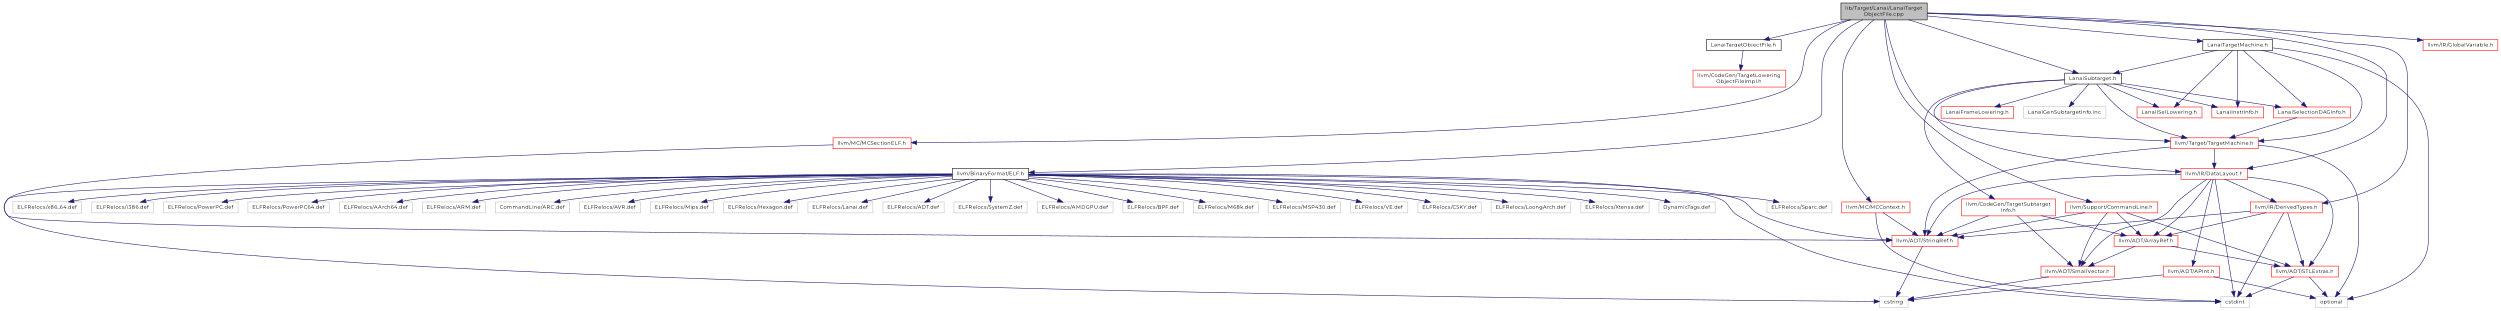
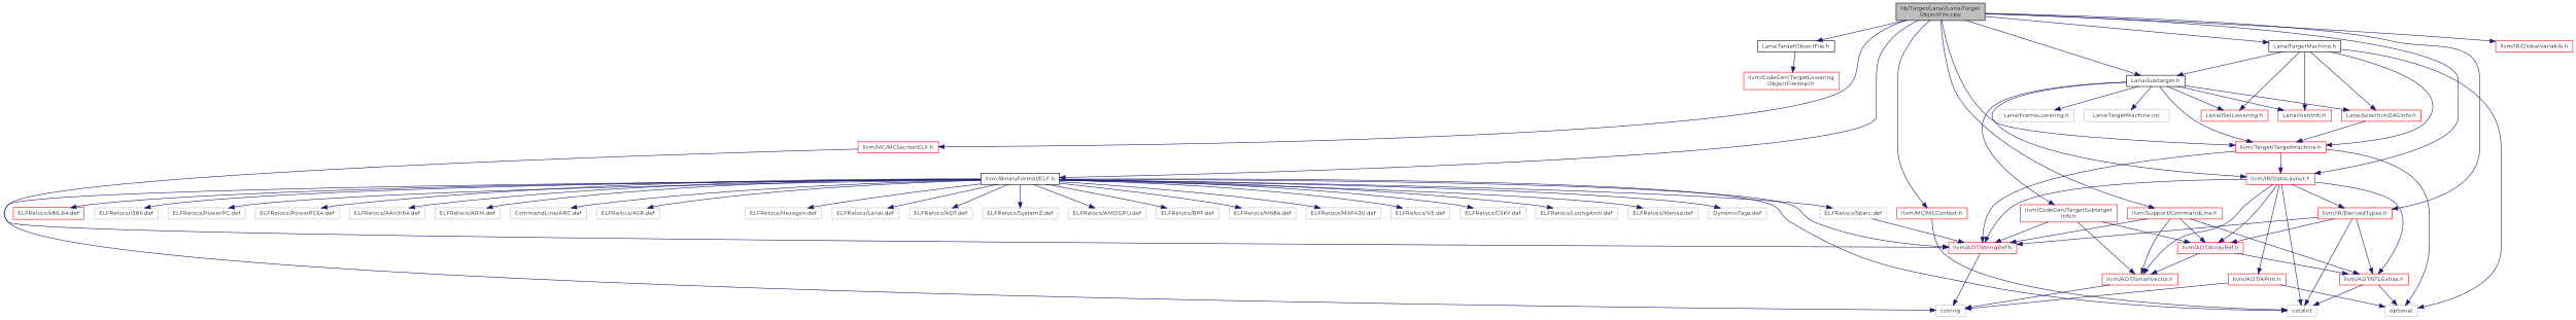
  digraph {
    fontname=Montserrat
    node [color=grey75 fontname=Montserrat fontsize=10 shape=record]
    edge [color=midnightblue fontname=Montserrat fontsize=10 labelfontname=Helvetica labelfontsize=10 style=solid]
    n1 [color=black fillcolor=grey75 fontcolor=black height=0.2 label="lib/Target/Lanai/LanaiTarget\lObjectFile.cpp" style=filled width=0.4]
    n2 [color=black height=0.2 label="LanaiTargetObjectFile.h" width=0.4]
    n3 [color=black height=0.2 label="LanaiSubtarget.h" width=0.4]
    n4 [color=red height=0.2 label="llvm/Target/TargetMachine.h" width=0.4]
    n5 [color=red height=0.2 label="llvm/IR/DataLayout.h" width=0.4]
    n6 [color=red height=0.2 label="llvm/IR/DerivedTypes.h" width=0.4]
    n7 [color=black height=0.2 label="LanaiTargetMachine.h" width=0.4]
    n8 [color=black height=0.2 label="llvm/BinaryFormat/ELF.h" width=0.4]
    n9 [color=red height=0.2 label="llvm/IR/GlobalVariable.h" width=0.4]
    n10 [color=red height=0.2 label="llvm/MC/MCContext.h" width=0.4]
    n11 [color=red height=0.2 label="llvm/MC/MCSectionELF.h" width=0.4]
    n12 [color=red height=0.2 label="llvm/Support/CommandLine.h" width=0.4]
    n13 [color=red height=0.2 label="llvm/CodeGen/TargetLowering\lObjectFileImpl.h" width=0.4]
-   n14 [color=red height=0.2 label="LanaiFrameLowering.h" width=0.4]
+   n14 [height=0.2 label="LanaiFrameLowering.h" width=0.4]
    n15 [color=red height=0.2 label="LanaiISelLowering.h" width=0.4]
    n16 [color=red height=0.2 label="LanaiInstrInfo.h" width=0.4]
    n17 [color=red height=0.2 label="LanaiSelectionDAGInfo.h" width=0.4]
    n18 [color=red height=0.2 label="llvm/CodeGen/TargetSubtarget\lInfo.h" width=0.4]
-   n19 [height=0.2 label="LanaiGenSubtargetInfo.inc" width=0.4]
+   n19 [height=0.2 label="LanaiTargetMachine.inc" width=0.4]
    n20 [color=red height=0.2 label="llvm/ADT/StringRef.h" width=0.4]
    n21 [height=0.2 label=optional width=0.4]
    n22 [color=red height=0.2 label="llvm/ADT/APInt.h" width=0.4]
    n23 [color=red height=0.2 label="llvm/ADT/ArrayRef.h" width=0.4]
    n24 [color=red height=0.2 label="llvm/ADT/SmallVector.h" width=0.4]
    n25 [color=red height=0.2 label="llvm/ADT/STLExtras.h" width=0.4]
    n26 [height=0.2 label=cstdint width=0.4]
    n27 [height=0.2 label=cstring width=0.4]
-   n28 [height=0.2 label="ELFRelocs/x86_64.def" width=0.4]
+   n28 [color=red height=0.2 label="ELFRelocs/x86_64.def" width=0.4]
    n29 [height=0.2 label="ELFRelocs/i386.def" width=0.4]
    n30 [height=0.2 label="ELFRelocs/PowerPC.def" width=0.4]
    n31 [height=0.2 label="ELFRelocs/PowerPC64.def" width=0.4]
    n32 [height=0.2 label="ELFRelocs/AArch64.def" width=0.4]
    n33 [height=0.2 label="ELFRelocs/ARM.def" width=0.4]
    n34 [height=0.2 label="CommandLine/ARC.def" width=0.4]
    n35 [height=0.2 label="ELFRelocs/AVR.def" width=0.4]
-   n36 [height=0.2 label="ELFRelocs/Mips.def" width=0.4]
    n37 [height=0.2 label="ELFRelocs/Hexagon.def" width=0.4]
    n38 [height=0.2 label="ELFRelocs/Lanai.def" width=0.4]
    n39 [height=0.2 label="ELFRelocs/ADT.def" width=0.4]
    n40 [height=0.2 label="ELFRelocs/SystemZ.def" width=0.4]
    n41 [height=0.2 label="ELFRelocs/Sparc.def" width=0.4]
    n42 [height=0.2 label="ELFRelocs/AMDGPU.def" width=0.4]
    n43 [height=0.2 label="ELFRelocs/BPF.def" width=0.4]
    n44 [height=0.2 label="ELFRelocs/M68k.def" width=0.4]
    n45 [height=0.2 label="ELFRelocs/MSP430.def" width=0.4]
    n46 [height=0.2 label="ELFRelocs/VE.def" width=0.4]
    n47 [height=0.2 label="ELFRelocs/CSKY.def" width=0.4]
    n48 [height=0.2 label="ELFRelocs/LoongArch.def" width=0.4]
    n49 [height=0.2 label="ELFRelocs/Xtensa.def" width=0.4]
    n50 [height=0.2 label="DynamicTags.def" width=0.4]
    n1 -> n2
    n1 -> n3
    n1 -> n4
    n1 -> n5
    n1 -> n6
    n1 -> n7
    n1 -> n8
    n1 -> n9
    n1 -> n10
    n1 -> n11
    n1 -> n12
    n2 -> n13
    n3 -> n4
    n3 -> n5
    n3 -> n14
    n3 -> n15
    n3 -> n16
    n3 -> n17
    n3 -> n18
    n3 -> n19
    n4 -> n5
    n4 -> n20
    n4 -> n21
    n5 -> n6
    n5 -> n20
    n5 -> n22
    n5 -> n23
    n5 -> n24
    n5 -> n25
    n5 -> n26
    n6 -> n20
    n6 -> n23
    n6 -> n25
    n6 -> n26
    n7 -> n3
    n7 -> n4
    n7 -> n15
    n7 -> n16
    n7 -> n17
    n7 -> n21
    n8 -> n20
    n8 -> n26
    n8 -> n27
    n8 -> n28
    n8 -> n29
    n8 -> n30
    n8 -> n31
    n8 -> n32
    n8 -> n33
    n8 -> n34
    n8 -> n35
-   n8 -> n36
    n8 -> n37
    n8 -> n38
    n8 -> n39
    n8 -> n40
    n8 -> n41
    n8 -> n42
    n8 -> n43
    n8 -> n44
    n8 -> n45
    n8 -> n46
    n8 -> n47
    n8 -> n48
    n8 -> n49
    n8 -> n50
-   n10 -> n20
+   n41 -> n20
    n10 -> n26
    n11 -> n20
    n12 -> n20
    n12 -> n23
    n12 -> n24
    n12 -> n25
    n17 -> n4
    n18 -> n20
    n18 -> n23
    n18 -> n24
    n20 -> n27
    n22 -> n21
    n22 -> n27
    n23 -> n24
    n23 -> n25
    n24 -> n27
    n25 -> n21
    n25 -> n26
  }
